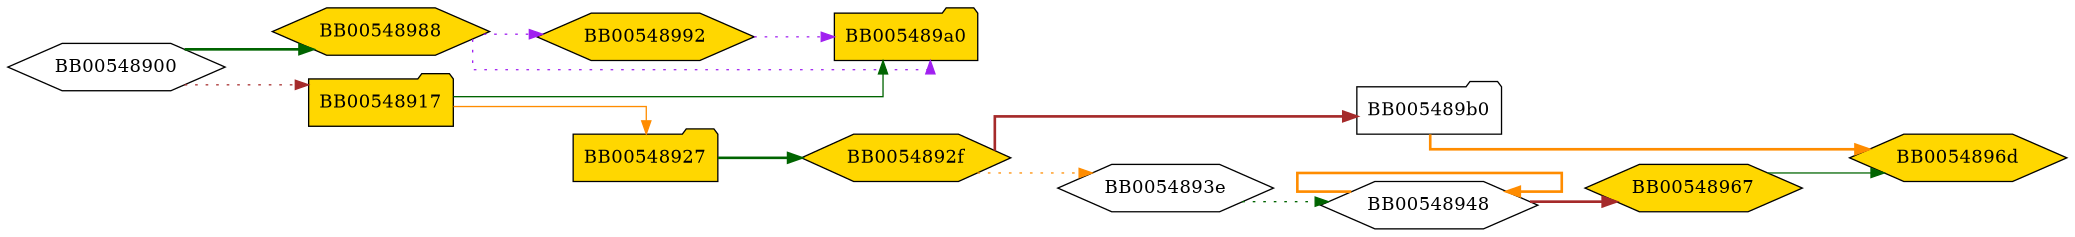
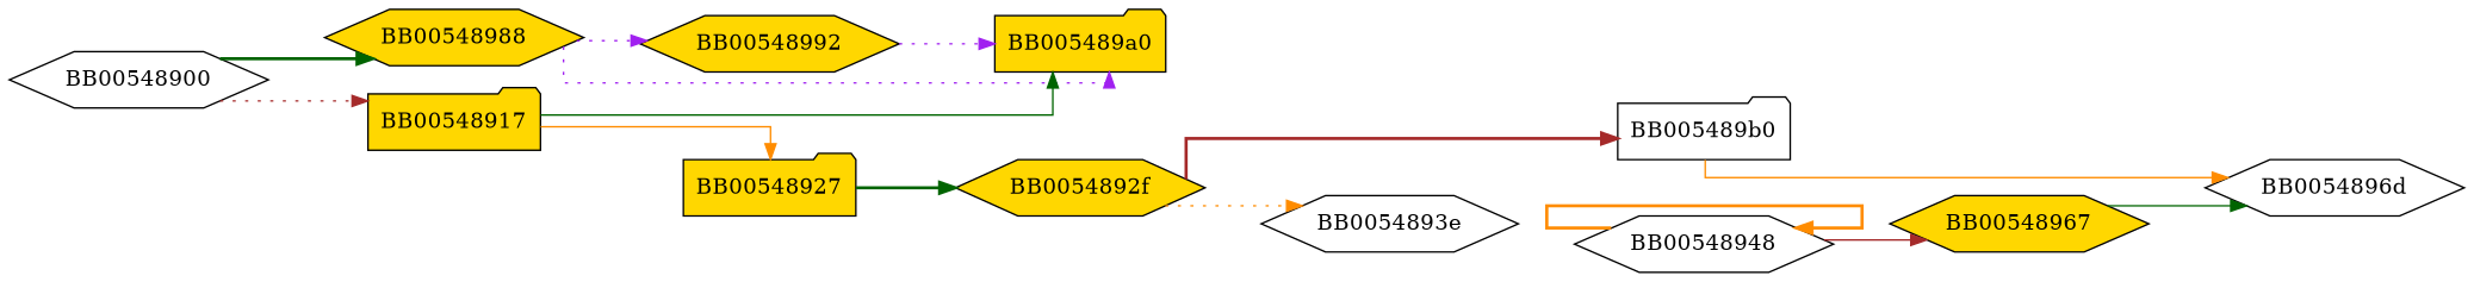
  digraph {
    rankdir=LR
    splines=ortho
    node [fillcolor=gold shape=hexagon style=filled]
    edge [color=darkgreen style=dotted]
    BB00548900 [fillcolor=white]
    BB00548988
    BB00548917 [shape=folder]
    BB005489a0 [shape=folder]
    BB00548992
    BB00548927 [shape=folder]
    BB0054892f
    BB005489b0 [fillcolor=white shape=folder]
    BB0054893e [fillcolor=white]
-   BB0054896d
+   BB0054896d [fillcolor=white]
    BB00548948 [fillcolor=white]
    BB00548967
    BB00548900 -> BB00548988 [style=bold]
    BB00548900 -> BB00548917 [color=brown]
    BB00548988 -> BB005489a0 [color=purple]
    BB00548988 -> BB00548992 [color=purple]
    BB00548917 -> BB005489a0 [style=solid]
    BB00548917 -> BB00548927 [color=darkorange style=solid]
    BB00548992 -> BB005489a0 [color=purple]
    BB00548927 -> BB0054892f [style=bold]
    BB0054892f -> BB005489b0 [color=brown style=bold]
    BB0054892f -> BB0054893e [color=darkorange]
-   BB005489b0 -> BB0054896d [color=darkorange style=bold]
-   BB0054893e -> BB00548948
+   BB005489b0 -> BB0054896d [color=darkorange style=solid]
    BB00548948 -> BB00548948 [color=darkorange style=bold]
-   BB00548948 -> BB00548967 [color=brown style=bold]
+   BB00548948 -> BB00548967 [color=brown style=solid]
    BB00548967 -> BB0054896d [style=solid]
  }
